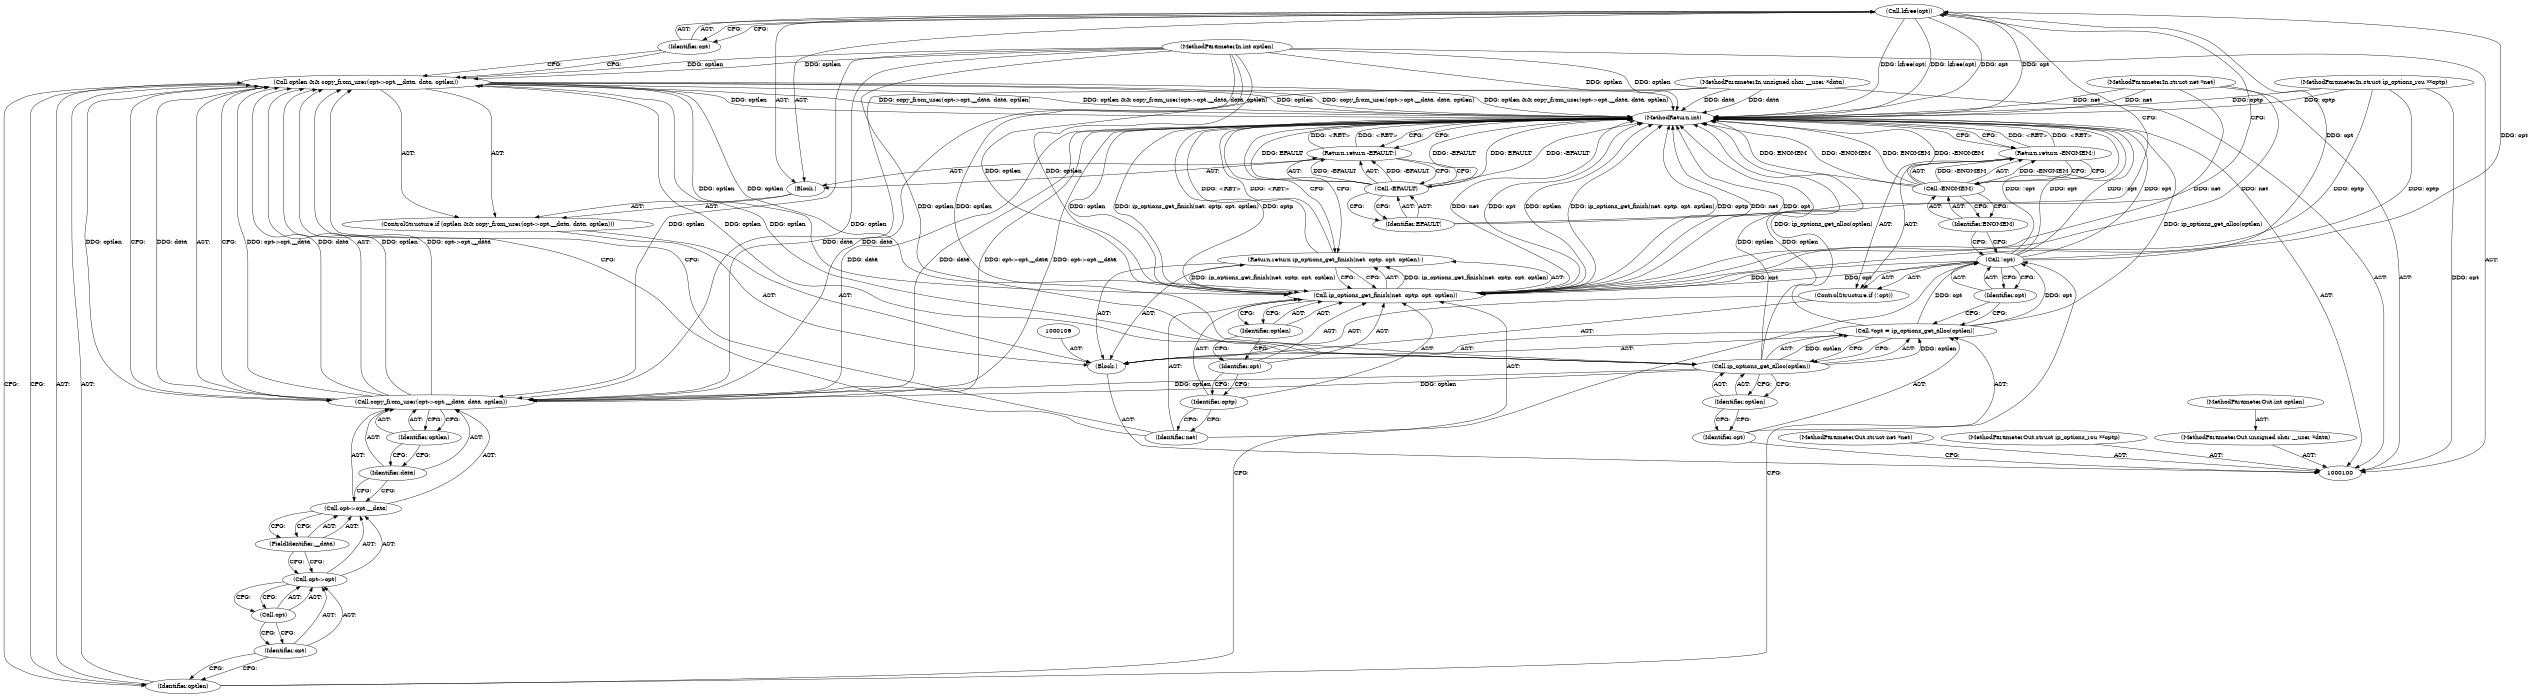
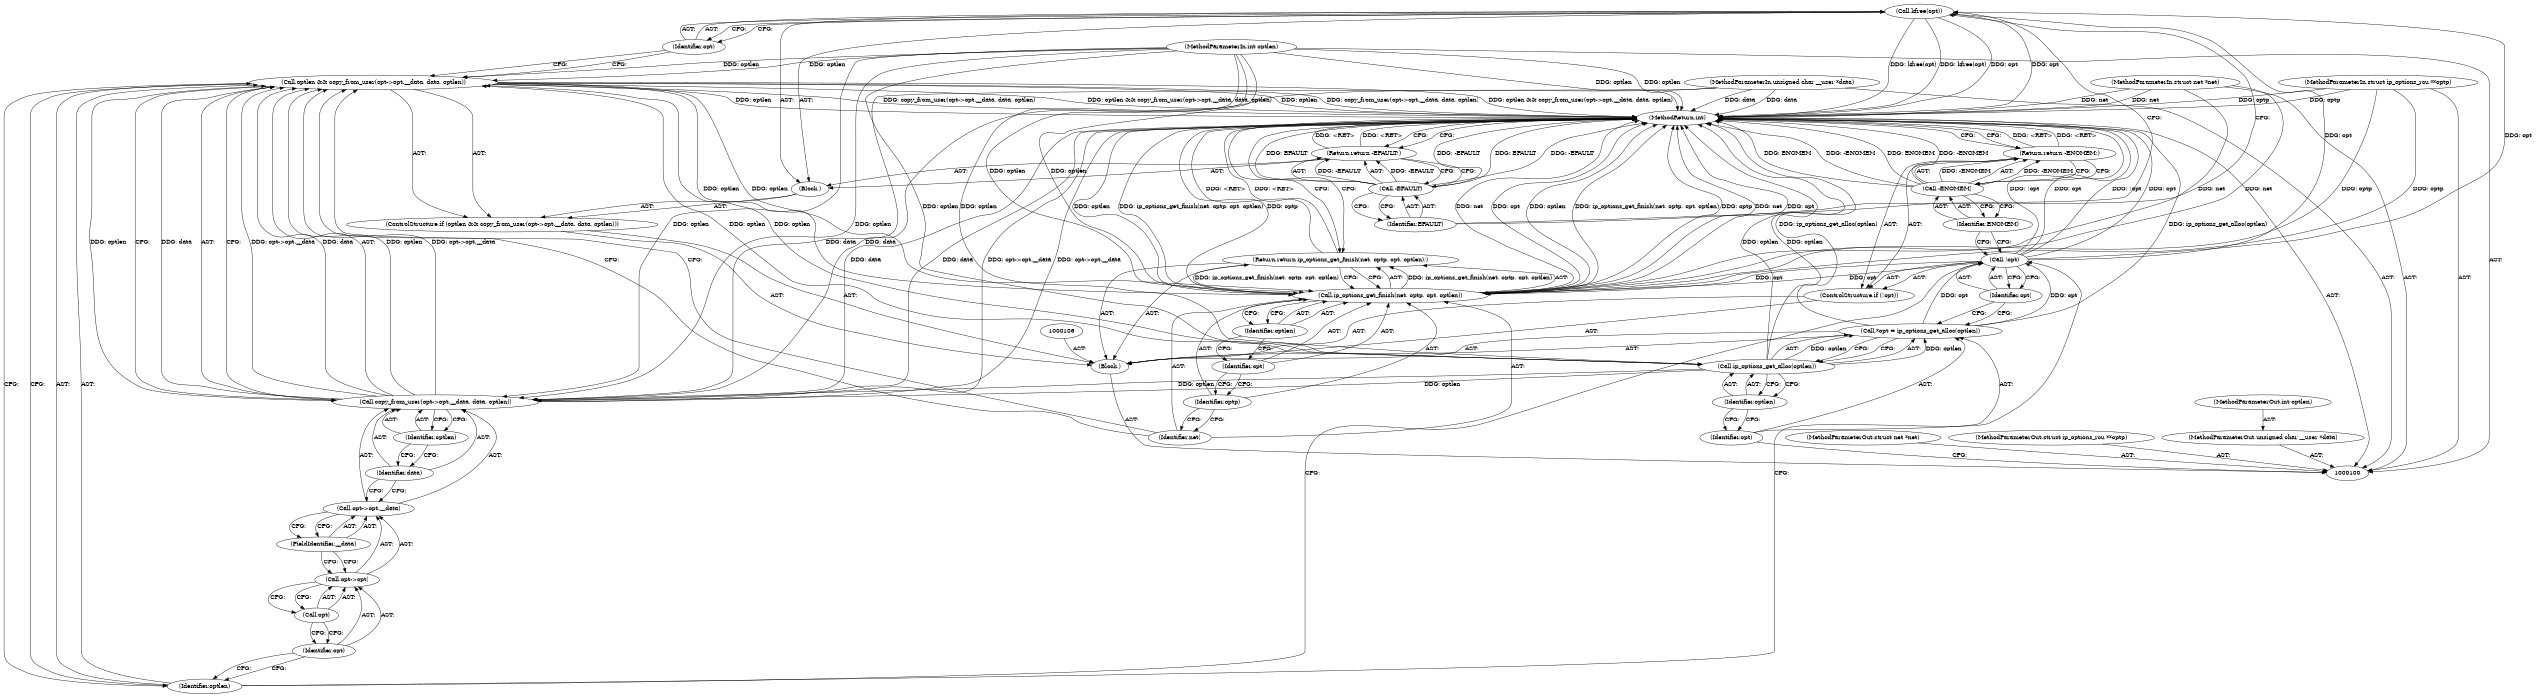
  digraph {
    n1 [label="(Call,kfree(opt))"]
    n2 [label="(Identifier,opt)"]
    n3 [label="(MethodReturn,int)"]
    n4 [label="(Block,)"]
    n5 [label="(Call,optlen && copy_from_user(opt->opt.__data, data, optlen))"]
    n6 [label="(Return,return -EFAULT;)"]
    n7 [label="(Return,return ip_options_get_finish(net, optp, opt, optlen);)"]
    n8 [label="(Return,return -ENOMEM;)"]
    1000100
    n10 [label="(ControlStructure,if (optlen && copy_from_user(opt->opt.__data, data, optlen)))"]
    n11 [label="(Call,ip_options_get_finish(net, optp, opt, optlen))"]
    n12 [label="(Call,copy_from_user(opt->opt.__data, data, optlen))"]
    n13 [label="(Identifier,optlen)"]
    n14 [label="(Call,-EFAULT)"]
    n15 [label="(Identifier,EFAULT)"]
    n16 [label="(Block,)"]
    n17 [label="(Identifier,optlen)"]
    n18 [label="(Identifier,net)"]
    n19 [label="(Identifier,optp)"]
    n20 [label="(Identifier,opt)"]
    n21 [label="(ControlStructure,if (!opt))"]
    n22 [label="(Call,-ENOMEM)"]
    n23 [label="(MethodParameterIn,struct net *net)"]
    n24 [label="(MethodParameterOut,struct net *net)"]
    n25 [label="(MethodParameterIn,struct ip_options_rcu **optp)"]
    n26 [label="(MethodParameterOut,struct ip_options_rcu **optp)"]
    n27 [label="(MethodParameterIn,int optlen)"]
    n28 [label="(Call,ip_options_get_alloc(optlen))"]
    n29 [label="(Call,*opt = ip_options_get_alloc(optlen))"]
    n30 [label="(Identifier,optlen)"]
    n31 [label="(Identifier,optlen)"]
    n32 [label="(MethodParameterOut,int optlen)"]
    n33 [label="(MethodParameterOut,unsigned char __user *data)"]
    n34 [label="(MethodParameterIn,unsigned char __user *data)"]
    n35 [label="(Call,!opt)"]
    n36 [label="(Identifier,opt)"]
    n37 [label="(Identifier,opt)"]
    n38 [label="(Identifier,ENOMEM)"]
    n39 [label="(Identifier,data)"]
    n40 [label="(Call,opt->opt.__data)"]
    n41 [label="(FieldIdentifier,__data)"]
    n42 [label="(Call,opt->opt)"]
    n43 [label="(Call,opt)"]
    n44 [label="(Identifier,opt)"]
    1000106
    n1 -> n2 [label="CFG: "]
    n1 -> n2 [label="CFG: "]
    n1 -> n3 [label="DDG: opt"]
    n1 -> n3 [label="DDG: kfree(opt)"]
    n1 -> n3 [label="DDG: opt"]
    n1 -> n3 [label="DDG: kfree(opt)"]
    n1 -> n4 [label="AST: "]
    n1 -> n4 [label="AST: "]
    n2 -> n1 [label="AST: "]
    n2 -> n1 [label="AST: "]
    n2 -> n5 [label="CFG: "]
    n2 -> n5 [label="CFG: "]
    n3 -> n6 [label="CFG: "]
    n3 -> n6 [label="CFG: "]
    n3 -> n7 [label="CFG: "]
    n3 -> n7 [label="CFG: "]
    n3 -> n8 [label="CFG: "]
    n3 -> n8 [label="CFG: "]
    n3 -> 1000100 [label="AST: "]
    n4 -> n10 [label="AST: "]
    n4 -> n10 [label="AST: "]
    n5 -> n3 [label="DDG: optlen && copy_from_user(opt->opt.__data, data, optlen)"]
    n5 -> n3 [label="DDG: optlen"]
    n5 -> n3 [label="DDG: copy_from_user(opt->opt.__data, data, optlen)"]
    n5 -> n3 [label="DDG: optlen && copy_from_user(opt->opt.__data, data, optlen)"]
    n5 -> n3 [label="DDG: optlen"]
    n5 -> n3 [label="DDG: copy_from_user(opt->opt.__data, data, optlen)"]
    n5 -> n10 [label="AST: "]
    n5 -> n10 [label="AST: "]
    n5 -> n11 [label="DDG: optlen"]
    n5 -> n11 [label="DDG: optlen"]
    n5 -> n12 [label="CFG: "]
    n5 -> n12 [label="CFG: "]
    n5 -> n13 [label="CFG: "]
    n5 -> n13 [label="CFG: "]
    n6 -> n3 [label="DDG: <RET>"]
    n6 -> n3 [label="DDG: <RET>"]
    n6 -> n4 [label="AST: "]
    n6 -> n4 [label="AST: "]
    n6 -> n14 [label="CFG: "]
    n6 -> n14 [label="CFG: "]
    n7 -> n3 [label="DDG: <RET>"]
    n7 -> n3 [label="DDG: <RET>"]
    n7 -> n11 [label="CFG: "]
    n7 -> n11 [label="CFG: "]
    n7 -> n16 [label="AST: "]
    n7 -> n16 [label="AST: "]
    n8 -> n3 [label="DDG: <RET>"]
    n8 -> n3 [label="DDG: <RET>"]
    n8 -> n21 [label="AST: "]
    n8 -> n21 [label="AST: "]
    n8 -> n22 [label="CFG: "]
    n8 -> n22 [label="CFG: "]
    n10 -> n16 [label="AST: "]
    n10 -> n16 [label="AST: "]
    n11 -> n3 [label="DDG: net"]
    n11 -> n3 [label="DDG: opt"]
    n11 -> n3 [label="DDG: optlen"]
    n11 -> n3 [label="DDG: ip_options_get_finish(net, optp, opt, optlen)"]
    n11 -> n3 [label="DDG: optp"]
    n11 -> n3 [label="DDG: net"]
    n11 -> n3 [label="DDG: opt"]
    n11 -> n3 [label="DDG: optlen"]
    n11 -> n3 [label="DDG: ip_options_get_finish(net, optp, opt, optlen)"]
    n11 -> n3 [label="DDG: optp"]
    n11 -> n7 [label="AST: "]
    n11 -> n7 [label="DDG: ip_options_get_finish(net, optp, opt, optlen)"]
    n11 -> n7 [label="AST: "]
    n11 -> n7 [label="DDG: ip_options_get_finish(net, optp, opt, optlen)"]
    n11 -> n17 [label="CFG: "]
    n11 -> n17 [label="CFG: "]
    n12 -> n3 [label="DDG: data"]
    n12 -> n3 [label="DDG: opt->opt.__data"]
    n12 -> n3 [label="DDG: data"]
    n12 -> n3 [label="DDG: opt->opt.__data"]
    n12 -> n5 [label="AST: "]
    n12 -> n5 [label="DDG: optlen"]
    n12 -> n5 [label="DDG: opt->opt.__data"]
    n12 -> n5 [label="DDG: data"]
    n12 -> n5 [label="AST: "]
    n12 -> n5 [label="DDG: optlen"]
    n12 -> n5 [label="DDG: opt->opt.__data"]
    n12 -> n5 [label="DDG: data"]
    n12 -> n31 [label="CFG: "]
    n12 -> n31 [label="CFG: "]
    n13 -> n5 [label="AST: "]
    n13 -> n5 [label="AST: "]
    n13 -> n35 [label="CFG: "]
    n13 -> n35 [label="CFG: "]
    n14 -> n3 [label="DDG: -EFAULT"]
    n14 -> n3 [label="DDG: EFAULT"]
    n14 -> n3 [label="DDG: -EFAULT"]
    n14 -> n3 [label="DDG: EFAULT"]
    n14 -> n6 [label="AST: "]
    n14 -> n6 [label="DDG: -EFAULT"]
    n14 -> n6 [label="AST: "]
    n14 -> n6 [label="DDG: -EFAULT"]
    n14 -> n15 [label="CFG: "]
    n14 -> n15 [label="CFG: "]
    n15 -> n1 [label="CFG: "]
    n15 -> n1 [label="CFG: "]
    n15 -> n14 [label="AST: "]
    n15 -> n14 [label="AST: "]
    n16 -> 1000100 [label="AST: "]
    n17 -> n11 [label="AST: "]
    n17 -> n11 [label="AST: "]
    n17 -> n20 [label="CFG: "]
    n17 -> n20 [label="CFG: "]
    n18 -> n5 [label="CFG: "]
    n18 -> n5 [label="CFG: "]
    n18 -> n11 [label="AST: "]
    n18 -> n11 [label="AST: "]
    n19 -> n11 [label="AST: "]
    n19 -> n11 [label="AST: "]
    n19 -> n18 [label="CFG: "]
    n19 -> n18 [label="CFG: "]
    n20 -> n11 [label="AST: "]
    n20 -> n11 [label="AST: "]
    n20 -> n19 [label="CFG: "]
    n20 -> n19 [label="CFG: "]
    n21 -> n16 [label="AST: "]
    n21 -> n16 [label="AST: "]
    n22 -> n3 [label="DDG: ENOMEM"]
    n22 -> n3 [label="DDG: -ENOMEM"]
    n22 -> n3 [label="DDG: ENOMEM"]
    n22 -> n3 [label="DDG: -ENOMEM"]
    n22 -> n8 [label="AST: "]
    n22 -> n8 [label="DDG: -ENOMEM"]
    n22 -> n8 [label="AST: "]
    n22 -> n8 [label="DDG: -ENOMEM"]
    n22 -> n38 [label="CFG: "]
    n22 -> n38 [label="CFG: "]
    n23 -> n3 [label="DDG: net"]
    n23 -> n3 [label="DDG: net"]
    n23 -> 1000100 [label="AST: "]
    n23 -> n11 [label="DDG: net"]
    n23 -> n11 [label="DDG: net"]
    n24 -> 1000100 [label="AST: "]
    n25 -> n3 [label="DDG: optp"]
    n25 -> n3 [label="DDG: optp"]
-   n25 -> 1000100 [label="DDG: opt"]
+   n25 -> 1000100 [label="AST: "]
    n25 -> n11 [label="DDG: optp"]
    n25 -> n11 [label="DDG: optp"]
    n26 -> 1000100 [label="AST: "]
    n27 -> n3 [label="DDG: optlen"]
    n27 -> n3 [label="DDG: optlen"]
    n27 -> n5 [label="DDG: optlen"]
    n27 -> n5 [label="DDG: optlen"]
    n27 -> 1000100 [label="AST: "]
    n27 -> n11 [label="DDG: optlen"]
    n27 -> n11 [label="DDG: optlen"]
    n27 -> n12 [label="DDG: optlen"]
    n27 -> n12 [label="DDG: optlen"]
    n27 -> n28 [label="DDG: optlen"]
    n27 -> n28 [label="DDG: optlen"]
    n28 -> n3 [label="DDG: optlen"]
    n28 -> n3 [label="DDG: optlen"]
    n28 -> n5 [label="DDG: optlen"]
    n28 -> n5 [label="DDG: optlen"]
    n28 -> n12 [label="DDG: optlen"]
    n28 -> n12 [label="DDG: optlen"]
    n28 -> n29 [label="AST: "]
    n28 -> n29 [label="DDG: optlen"]
    n28 -> n29 [label="AST: "]
    n28 -> n29 [label="DDG: optlen"]
    n28 -> n30 [label="CFG: "]
    n28 -> n30 [label="CFG: "]
    n29 -> n3 [label="DDG: ip_options_get_alloc(optlen)"]
    n29 -> n3 [label="DDG: ip_options_get_alloc(optlen)"]
    n29 -> n16 [label="AST: "]
    n29 -> n16 [label="AST: "]
    n29 -> n28 [label="CFG: "]
    n29 -> n28 [label="CFG: "]
    n29 -> n35 [label="DDG: opt"]
    n29 -> n35 [label="DDG: opt"]
    n30 -> n28 [label="AST: "]
    n30 -> n28 [label="AST: "]
    n30 -> n37 [label="CFG: "]
    n30 -> n37 [label="CFG: "]
    n31 -> n12 [label="AST: "]
    n31 -> n12 [label="AST: "]
    n31 -> n39 [label="CFG: "]
    n31 -> n39 [label="CFG: "]
    n32 -> n33 [label="AST: "]
    n33 -> 1000100 [label="AST: "]
    n34 -> n3 [label="DDG: data"]
    n34 -> n3 [label="DDG: data"]
    n34 -> 1000100 [label="AST: "]
    n34 -> n12 [label="DDG: data"]
    n34 -> n12 [label="DDG: data"]
    n35 -> n1 [label="DDG: opt"]
    n35 -> n1 [label="DDG: opt"]
    n35 -> n3 [label="DDG: !opt"]
    n35 -> n3 [label="DDG: opt"]
    n35 -> n3 [label="DDG: !opt"]
    n35 -> n3 [label="DDG: opt"]
    n35 -> n11 [label="DDG: opt"]
    n35 -> n11 [label="DDG: opt"]
    n35 -> n21 [label="AST: "]
    n35 -> n21 [label="AST: "]
    n35 -> n36 [label="CFG: "]
    n35 -> n36 [label="CFG: "]
    n36 -> n29 [label="CFG: "]
    n36 -> n29 [label="CFG: "]
    n36 -> n35 [label="AST: "]
    n36 -> n35 [label="AST: "]
    n37 -> 1000100 [label="CFG: "]
    n37 -> n29 [label="AST: "]
    n37 -> n29 [label="AST: "]
    n38 -> n22 [label="AST: "]
    n38 -> n22 [label="AST: "]
    n38 -> n35 [label="CFG: "]
    n38 -> n35 [label="CFG: "]
    n39 -> n12 [label="AST: "]
    n39 -> n12 [label="AST: "]
    n39 -> n40 [label="CFG: "]
    n39 -> n40 [label="CFG: "]
    n40 -> n12 [label="AST: "]
    n40 -> n12 [label="AST: "]
    n40 -> n41 [label="CFG: "]
    n40 -> n41 [label="CFG: "]
    n41 -> n40 [label="AST: "]
    n41 -> n40 [label="AST: "]
    n41 -> n42 [label="CFG: "]
    n41 -> n42 [label="CFG: "]
    n42 -> n40 [label="AST: "]
    n42 -> n40 [label="AST: "]
    n42 -> n43 [label="CFG: "]
    n42 -> n43 [label="CFG: "]
    n43 -> n42 [label="AST: "]
    n43 -> n42 [label="AST: "]
    n43 -> n44 [label="CFG: "]
    n43 -> n44 [label="CFG: "]
    n44 -> n13 [label="CFG: "]
    n44 -> n13 [label="CFG: "]
    n44 -> n42 [label="AST: "]
    n44 -> n42 [label="AST: "]
    1000106 -> n16 [label="AST: "]
  }
